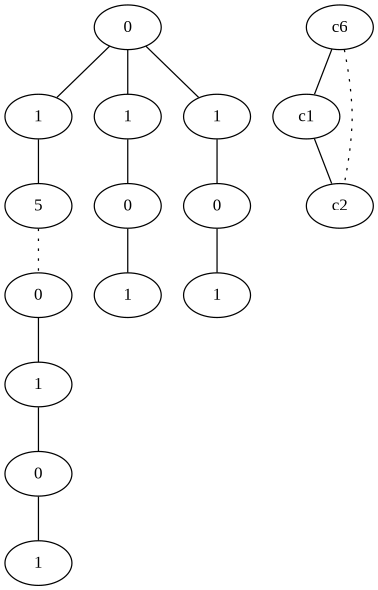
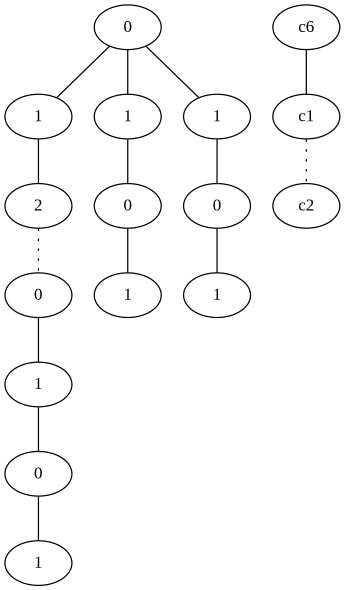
  graph {
    fontname="Liberation Serif"
    node [fontname="Liberation Serif"]
    edge [fontname="Liberation Serif"]
    n1 [label=0]
    n2 [label=1]
    n3 [label=1]
    n4 [label=1]
-   n5 [label=5]
+   n5 [label=2]
    n6 [label=0]
    n7 [label=0]
    n8 [label=0]
    n9 [label=1]
    n10 [label=0]
    n11 [label=1]
    n12 [label=1]
    n13 [label=1]
    n14 [label=c6]
    c1
    c2
    n1 -- n2
    n1 -- n3
    n1 -- n4
    n2 -- n5
    n3 -- n6
    n4 -- n7
    n5 -- n8 [style=dotted]
    n6 -- n12
    n7 -- n13
    n8 -- n9
    n9 -- n10
    n10 -- n11
    n14 -- c1
-   n14 -- c2 [style=dotted]
-   c1 -- c2
+   c1 -- c2 [style=dotted]
  }
